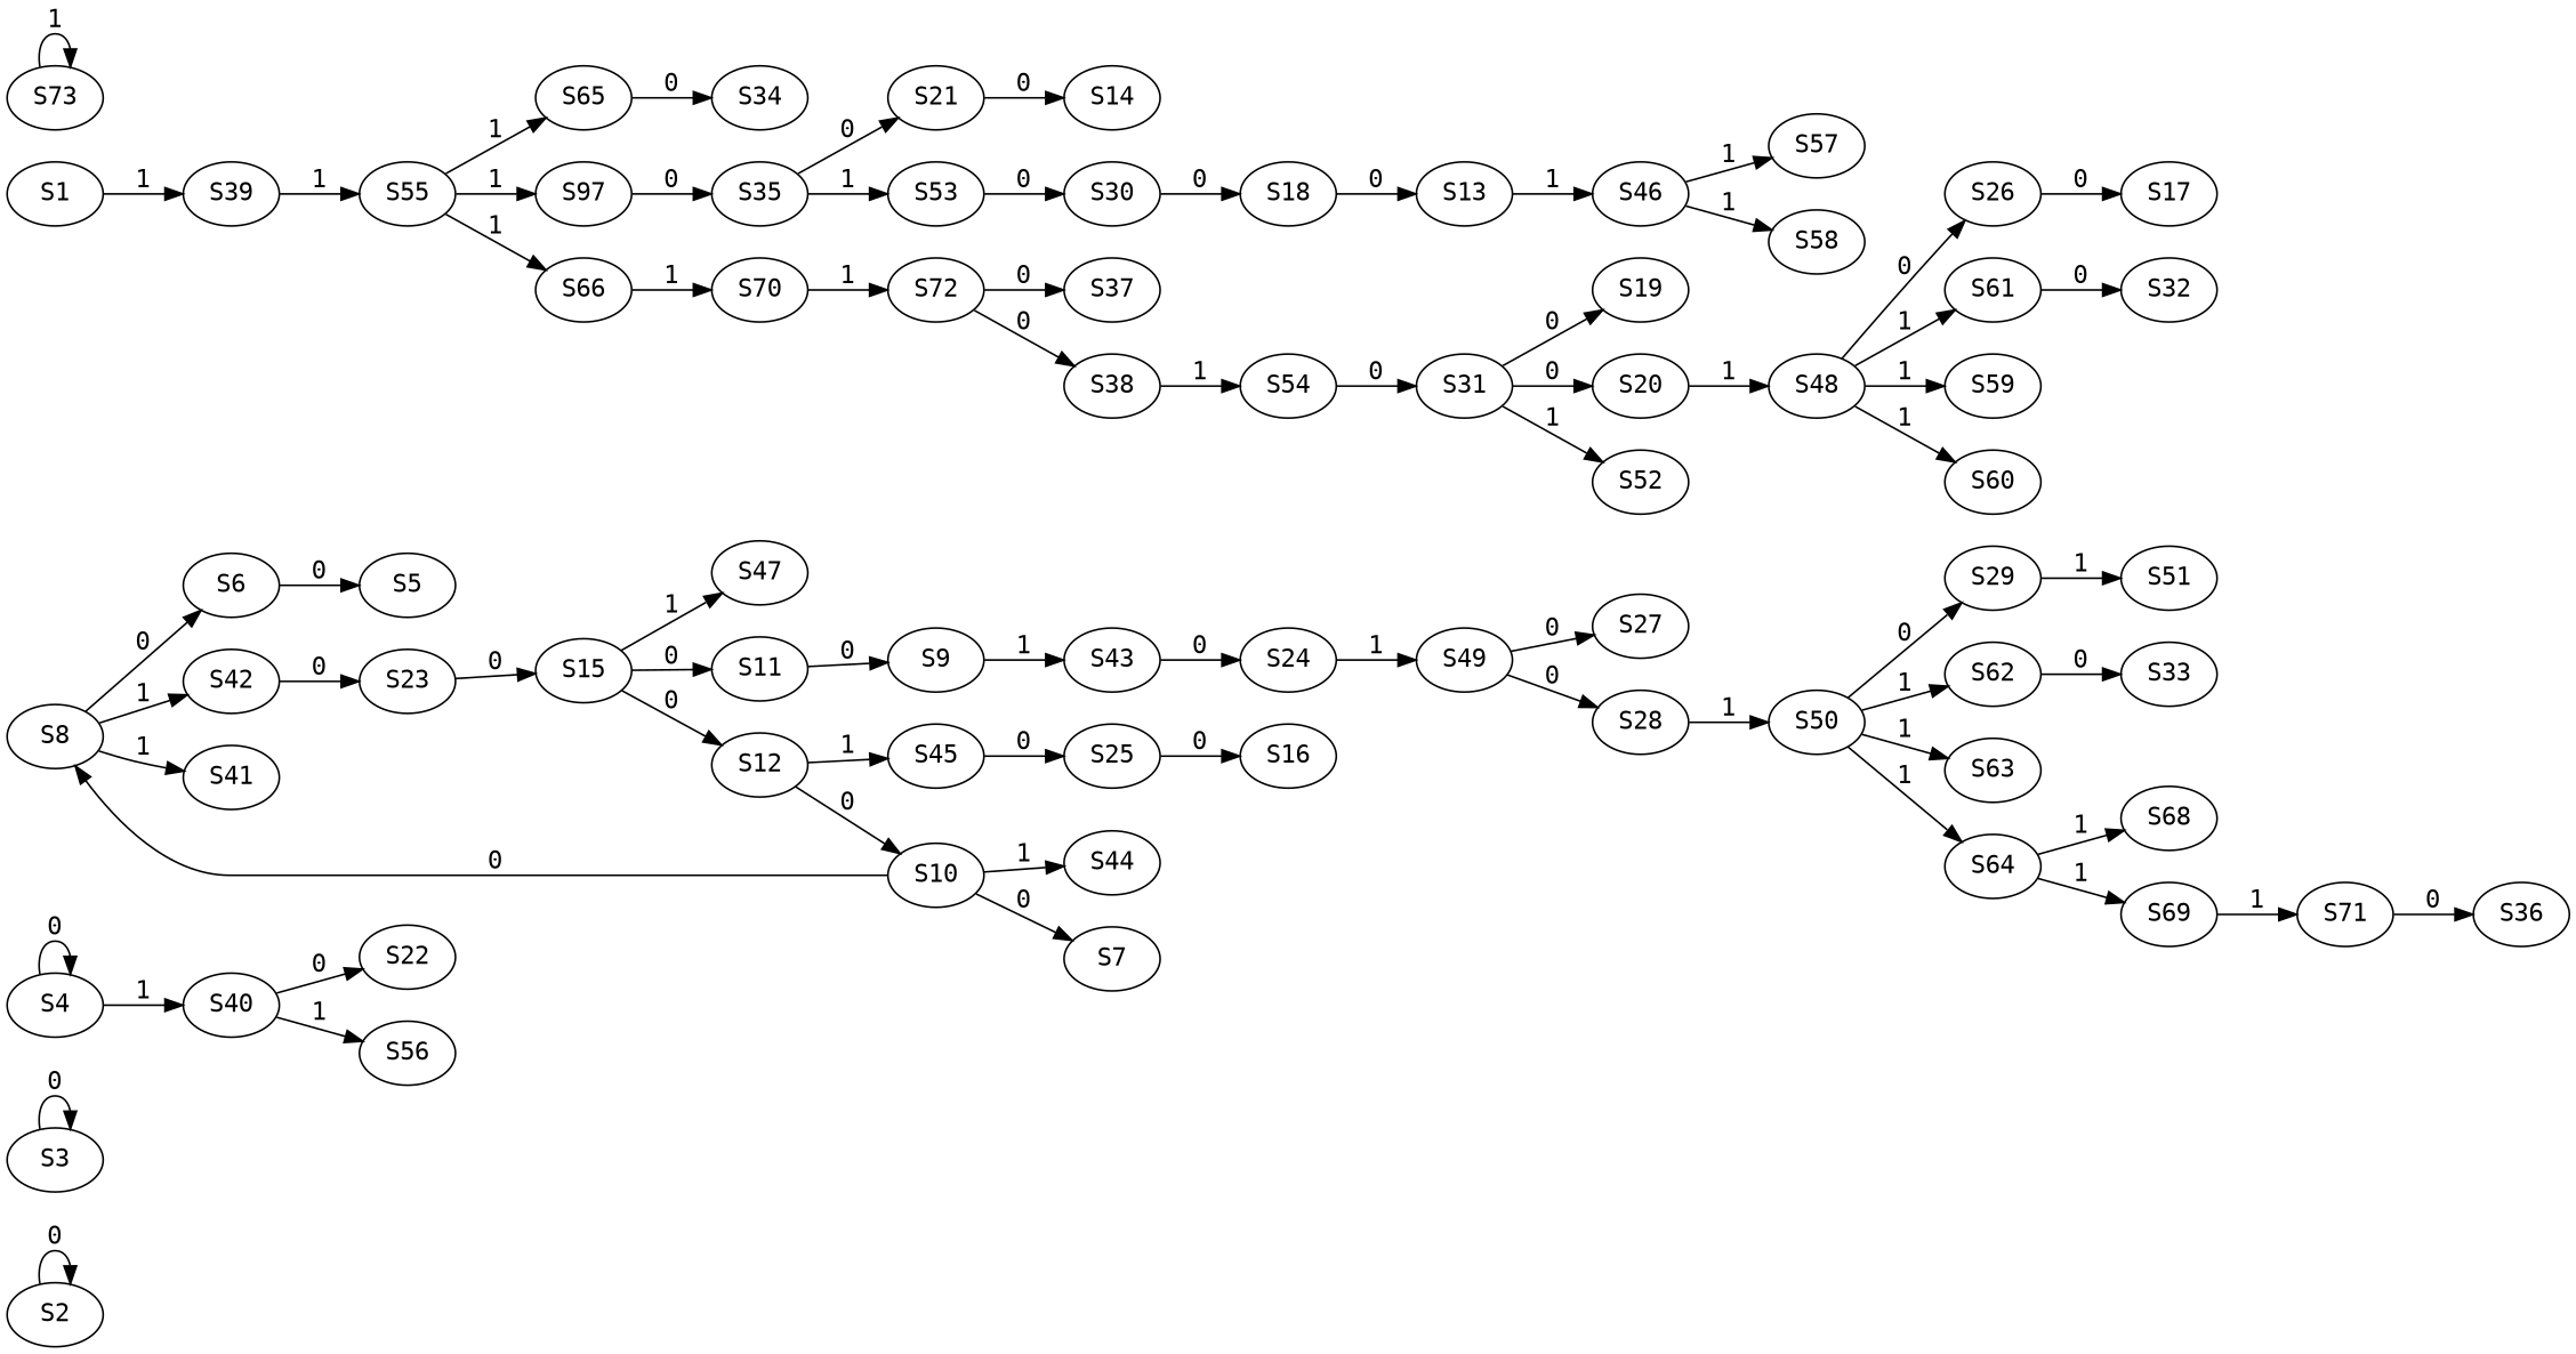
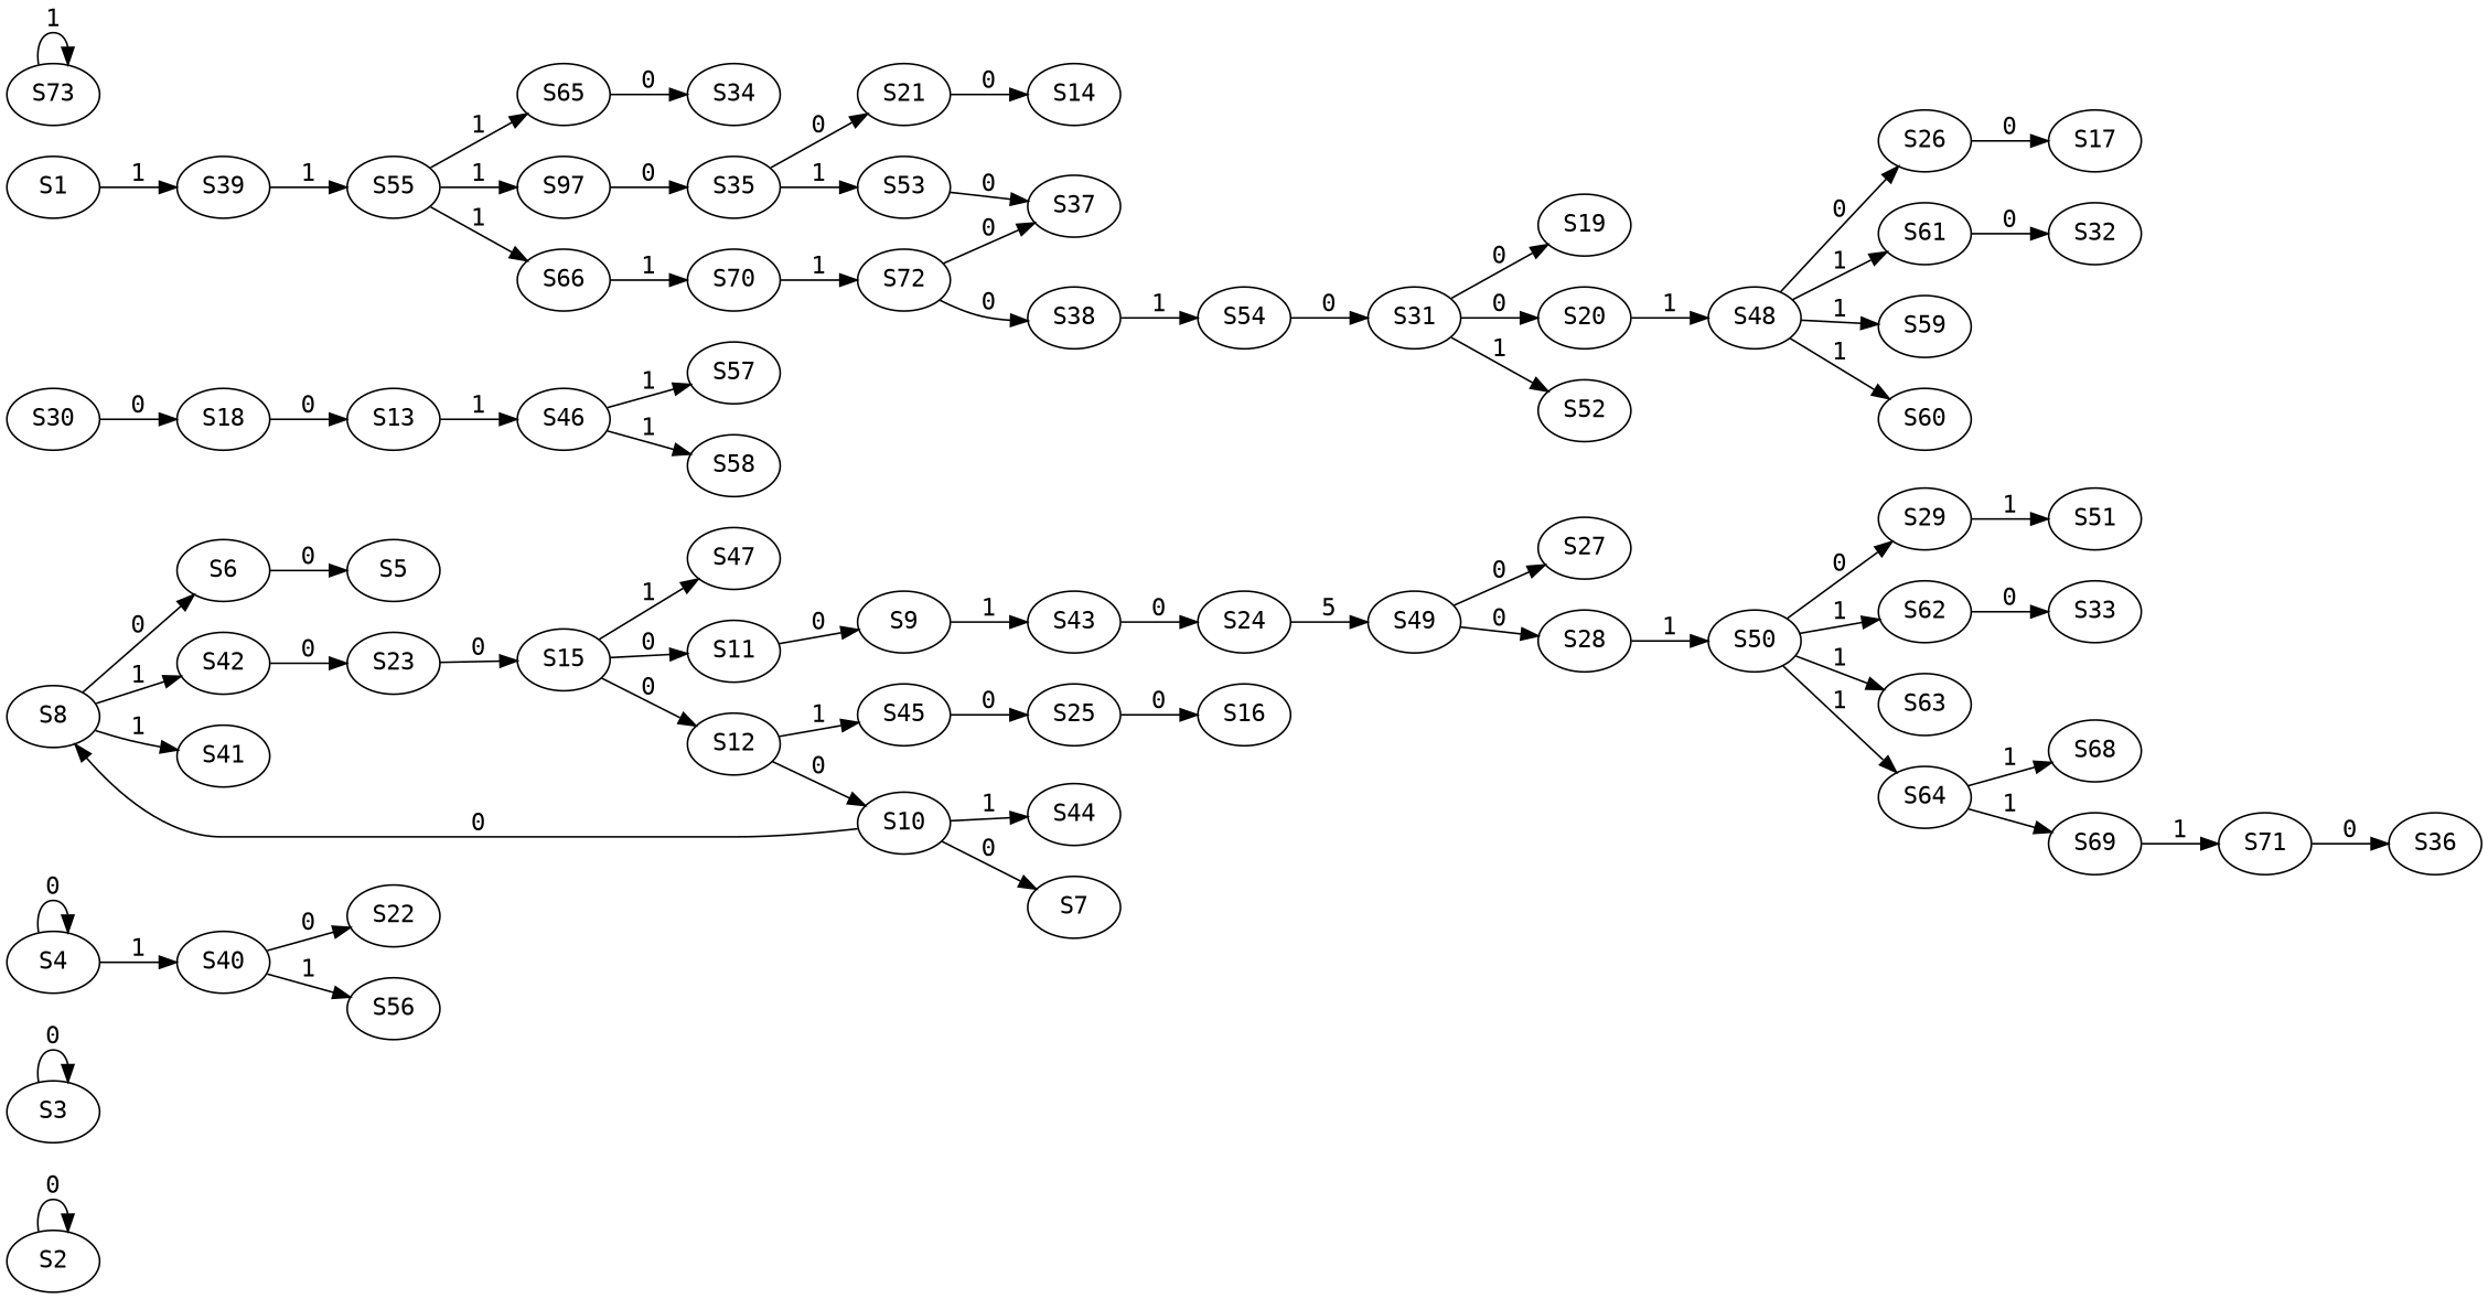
  strict digraph {
    fontname="DejaVu Sans Mono"
    rankdir=LR
    node [fontname="DejaVu Sans Mono"]
    edge [fontname="DejaVu Sans Mono"]
    S2
    S3
    S4
    S40
    S22
    S56
    S6
    S5
    S8
    S42
    S41
    S23
    S10
    S7
    S44
    S11
    S9
    S43
    S24
    S12
    S45
    S25
    S15
    S47
    S18
    S13
    S46
    S57
    S58
    S21
    S14
    S16
    S26
    S17
    S30
    S31
    S19
    S20
    S52
    S48
    S61
    S59
    S60
    S35
    S53
    S49
    S27
    S28
    S32
    S50
    S29
    S62
    S63
    S64
    S51
    S33
    S68
    S69
    S54
    S65
    S34
    n62 [label=S97]
    S71
    S36
    S72
    S37
    S38
    S1
    S39
    S55
    S66
    S70
    S73
    S2 -> S2 [label=0]
    S3 -> S3 [label=0]
    S4 -> S4 [label=0]
    S4 -> S40 [label=1]
    S40 -> S22 [label=0]
    S40 -> S56 [label=1]
    S6 -> S5 [label=0]
    S8 -> S6 [label=0]
    S8 -> S42 [label=1]
    S8 -> S41 [label=1]
    S42 -> S23 [label=0]
    S23 -> S15 [label=0]
    S10 -> S8 [label=0]
    S10 -> S7 [label=0]
    S10 -> S44 [label=1]
    S11 -> S9 [label=0]
    S9 -> S43 [label=1]
    S43 -> S24 [label=0]
-   S24 -> S49 [label=1]
+   S24 -> S49 [label=5]
    S12 -> S10 [label=0]
    S12 -> S45 [label=1]
    S45 -> S25 [label=0]
    S25 -> S16 [label=0]
    S15 -> S11 [label=0]
    S15 -> S12 [label=0]
    S15 -> S47 [label=1]
    S18 -> S13 [label=0]
    S13 -> S46 [label=1]
    S46 -> S57 [label=1]
    S46 -> S58 [label=1]
    S21 -> S14 [label=0]
    S26 -> S17 [label=0]
    S30 -> S18 [label=0]
    S31 -> S19 [label=0]
    S31 -> S20 [label=0]
    S31 -> S52 [label=1]
    S20 -> S48 [label=1]
    S48 -> S26 [label=0]
    S48 -> S61 [label=1]
    S48 -> S59 [label=1]
    S48 -> S60 [label=1]
    S61 -> S32 [label=0]
    S35 -> S21 [label=0]
    S35 -> S53 [label=1]
-   S53 -> S30 [label=0]
+   S53 -> S37 [label=0]
    S49 -> S27 [label=0]
    S49 -> S28 [label=0]
    S28 -> S50 [label=1]
    S50 -> S29 [label=0]
    S50 -> S62 [label=1]
    S50 -> S63 [label=1]
    S50 -> S64 [label=1]
    S29 -> S51 [label=1]
    S62 -> S33 [label=0]
    S64 -> S68 [label=1]
    S64 -> S69 [label=1]
    S69 -> S71 [label=1]
    S54 -> S31 [label=0]
    S65 -> S34 [label=0]
    n62 -> S35 [label=0]
    S71 -> S36 [label=0]
    S72 -> S37 [label=0]
    S72 -> S38 [label=0]
    S38 -> S54 [label=1]
    S1 -> S39 [label=1]
    S39 -> S55 [label=1]
    S55 -> S65 [label=1]
    S55 -> n62 [label=1]
    S55 -> S66 [label=1]
    S66 -> S70 [label=1]
    S70 -> S72 [label=1]
    S73 -> S73 [label=1]
  }
